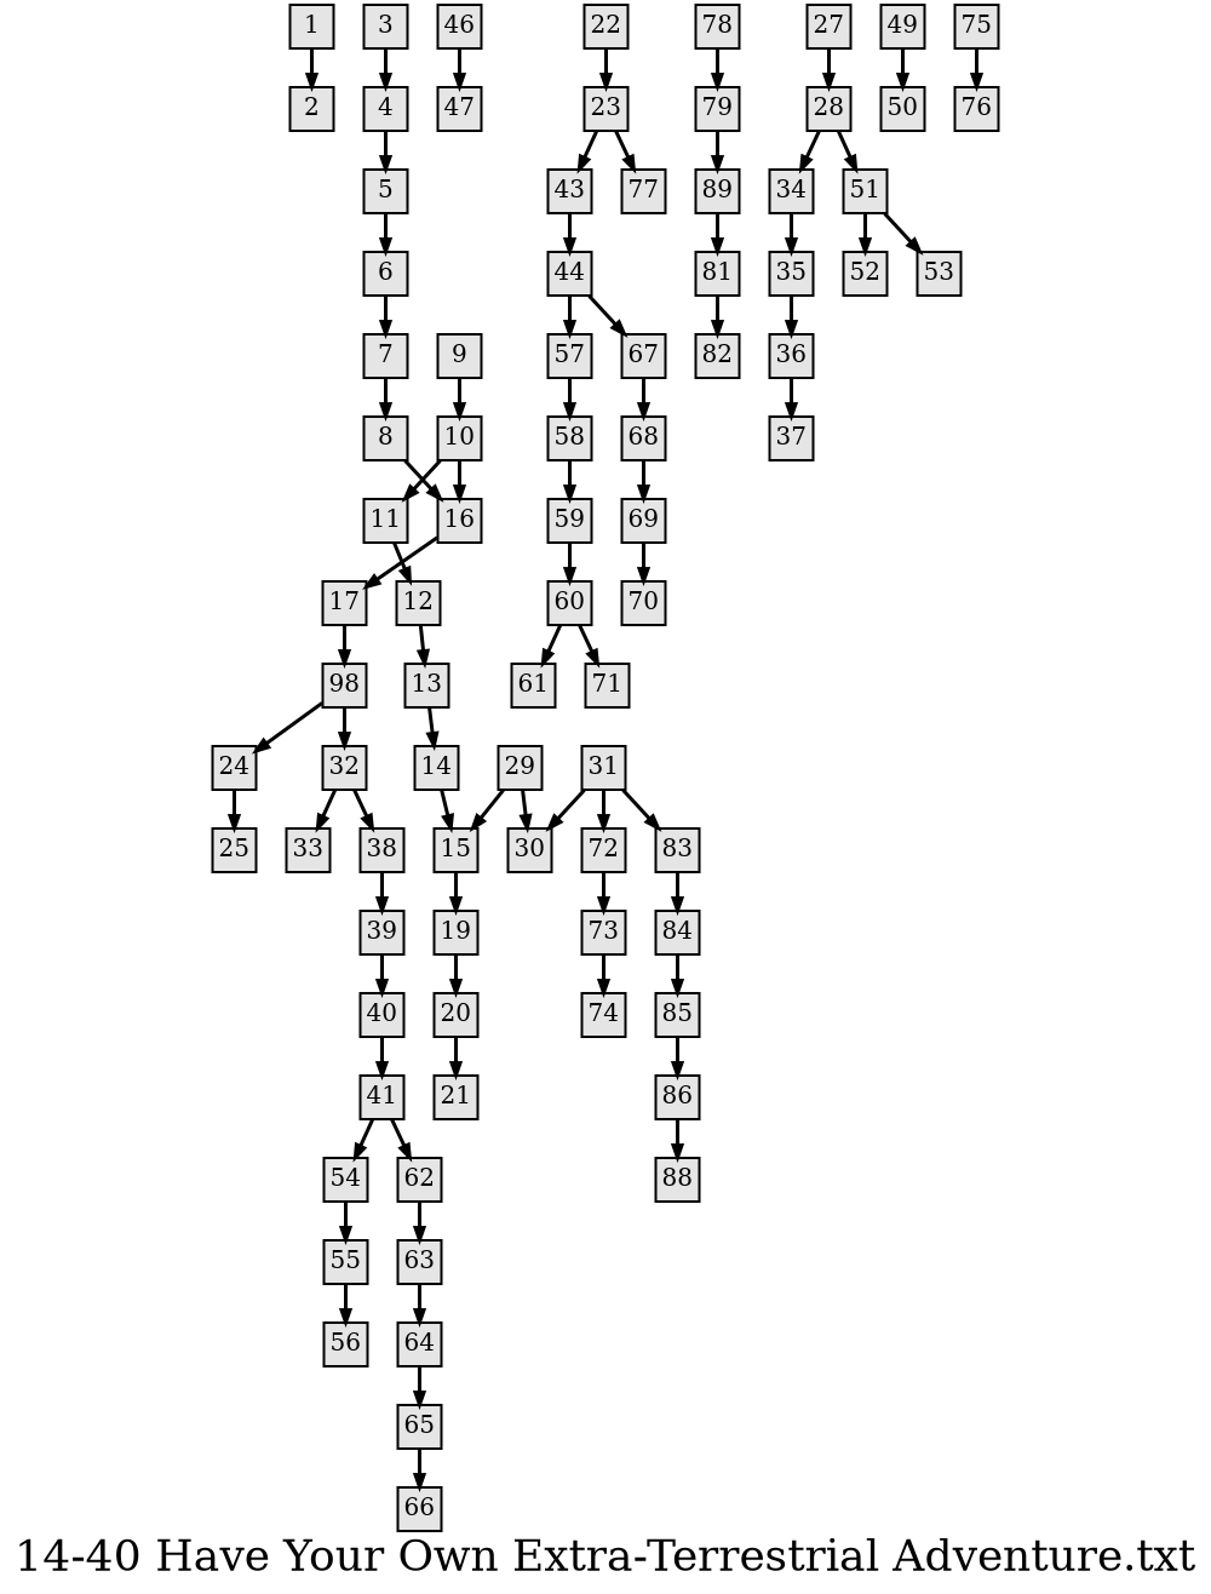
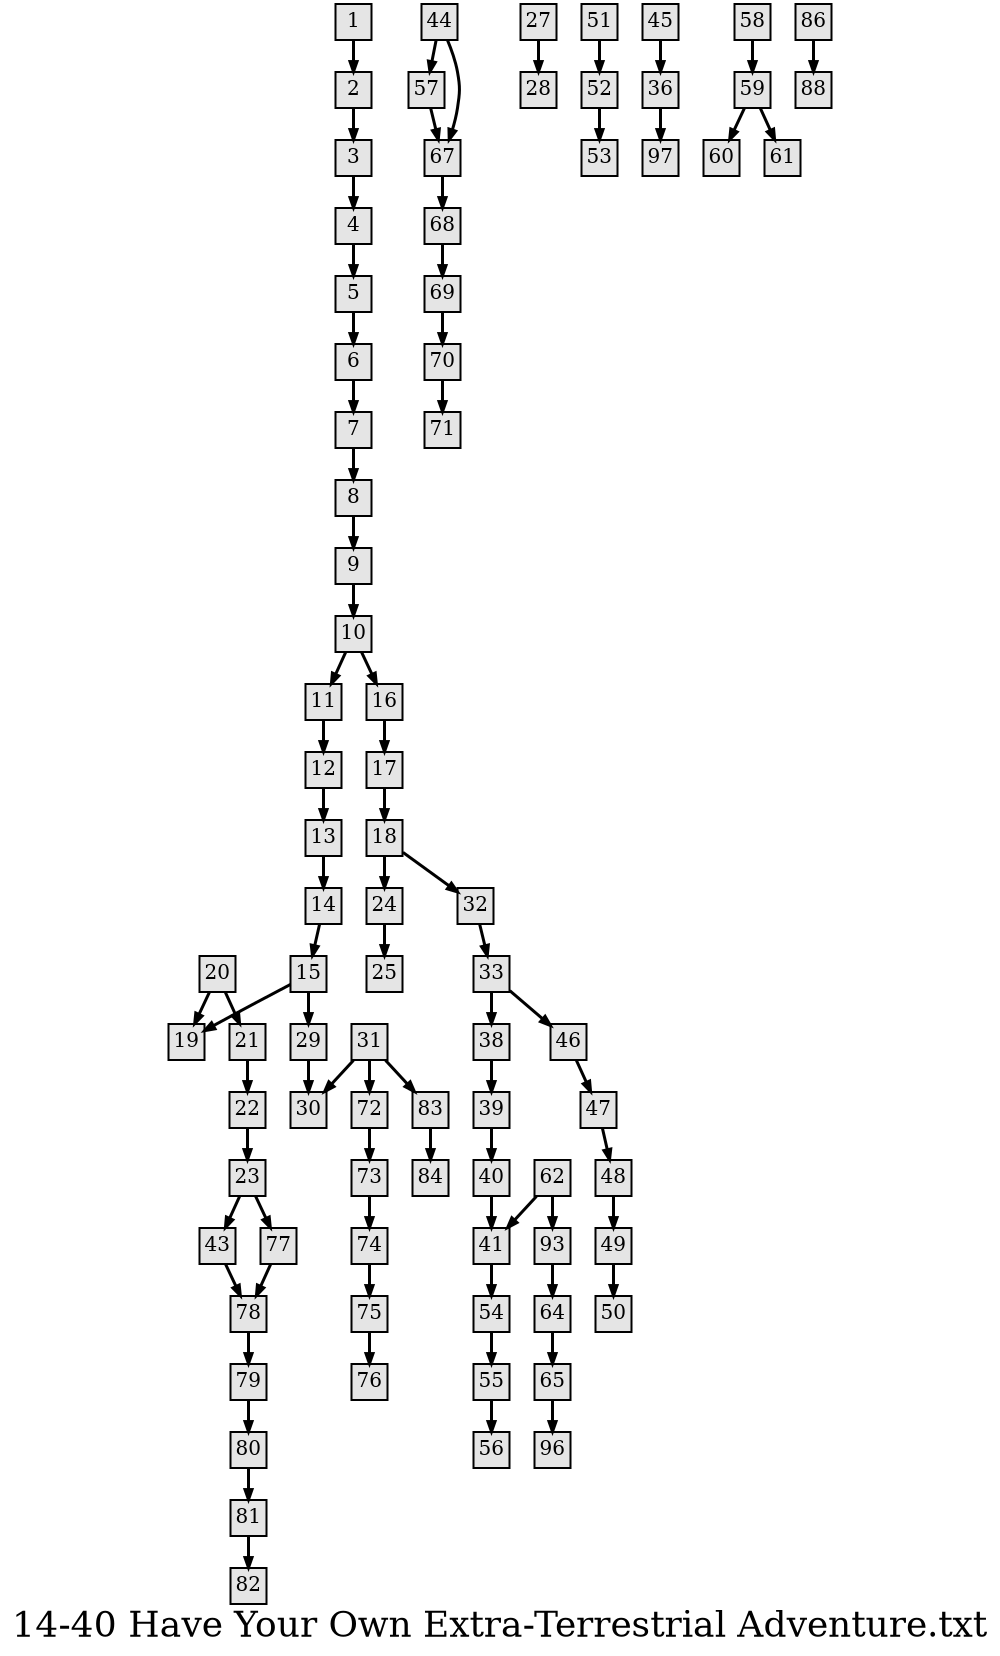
  digraph {
    fontsize=36
    label="14-40 Have Your Own Extra-Terrestrial Adventure.txt"
    nodesep=0.35
    ordering=out
    rankdir=TB
    ranksep=0.45
    node [fillcolor=grey90 fixedsize=true fontsize=20 labelfloat=true margin="0,0" penwidth=2 regular=true shape=rect style=filled]
    edge [fontsize=12 labelfloat=true penwidth=3]
    1
    2
    3
    4
    5
    6
    7
    8
    9
    10
    11
    16
    12
    17
    13
-   18 [label=98]
+   18
    14
    15
    19
    29
    20
    30
    21
    24
    32
    25
    33
    38
    46
    22
    23
    43
    77
    44
    78
    57
    67
    79
    27
    28
-   34
    51
-   35
+   35 [label=45]
    52
    36
    53
    31
    72
    83
    73
    84
    74
-   85
    39
    47
    40
-   37
+   48
+   37 [label=97]
    41
    54
    62
    55
-   63
+   63 [label=93]
    56
    64
    58
    68
    59
    69
    49
    50
    60
    61
    65
-   66
+   66 [label=96]
    70
    71
    75
    76
-   80 [label=89]
+   80
    81
    82
    86
    n84 [label=88]
    1 -> 2
+   2 -> 3
    3 -> 4
    4 -> 5
    5 -> 6
    6 -> 7
    7 -> 8
-   8 -> 16
+   8 -> 9
    9 -> 10
    10 -> 11
    10 -> 16
    11 -> 12
    16 -> 17
    12 -> 13
    17 -> 18
    13 -> 14
    18 -> 24
    18 -> 32
    14 -> 15
    15 -> 19
-   29 -> 15
-   19 -> 20
+   15 -> 29
+   20 -> 19
    29 -> 30
    20 -> 21
+   21 -> 22
    24 -> 25
    32 -> 33
-   32 -> 38
+   33 -> 38
+   33 -> 46
    38 -> 39
    46 -> 47
    22 -> 23
    23 -> 43
    23 -> 77
-   43 -> 44
+   43 -> 78
+   77 -> 78
    44 -> 57
    44 -> 67
    78 -> 79
-   57 -> 58
+   57 -> 67
    67 -> 68
    79 -> 80
    27 -> 28
-   28 -> 34
-   28 -> 51
-   34 -> 35
    51 -> 52
    35 -> 36
-   51 -> 53
+   52 -> 53
    36 -> 37
    31 -> 30
    31 -> 72
    31 -> 83
    72 -> 73
    83 -> 84
    73 -> 74
-   84 -> 85
-   85 -> 86
+   74 -> 75
    39 -> 40
+   47 -> 48
    40 -> 41
+   48 -> 49
    41 -> 54
-   41 -> 62
+   62 -> 41
    54 -> 55
    62 -> 63
    55 -> 56
    63 -> 64
    64 -> 65
    58 -> 59
    68 -> 69
    59 -> 60
    69 -> 70
    49 -> 50
-   60 -> 61
+   59 -> 61
    65 -> 66
-   60 -> 71
+   70 -> 71
    75 -> 76
    80 -> 81
    81 -> 82
    86 -> n84
  }
